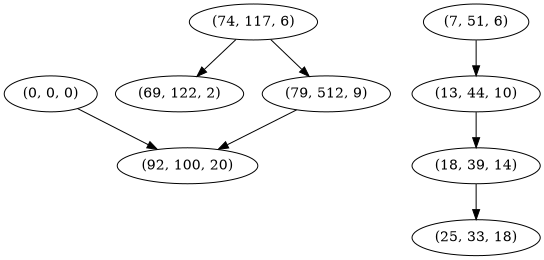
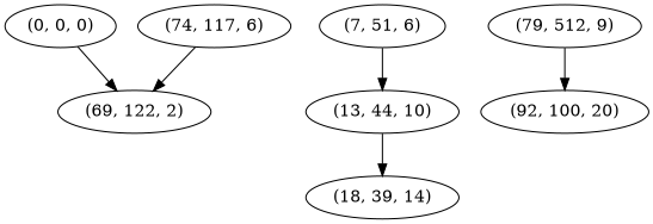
  digraph {
    "(0, 0, 0)"
    "(69, 122, 2)"
    "(7, 51, 6)"
    "(13, 44, 10)"
    "(18, 39, 14)"
-   "(25, 33, 18)"
    "(74, 117, 6)"
    n8 [label="(79, 512, 9)"]
    "(92, 100, 20)"
-   "(0, 0, 0)" -> "(92, 100, 20)"
+   "(0, 0, 0)" -> "(69, 122, 2)"
    "(7, 51, 6)" -> "(13, 44, 10)"
    "(13, 44, 10)" -> "(18, 39, 14)"
-   "(18, 39, 14)" -> "(25, 33, 18)"
    "(74, 117, 6)" -> "(69, 122, 2)"
-   "(74, 117, 6)" -> n8
    n8 -> "(92, 100, 20)"
  }
